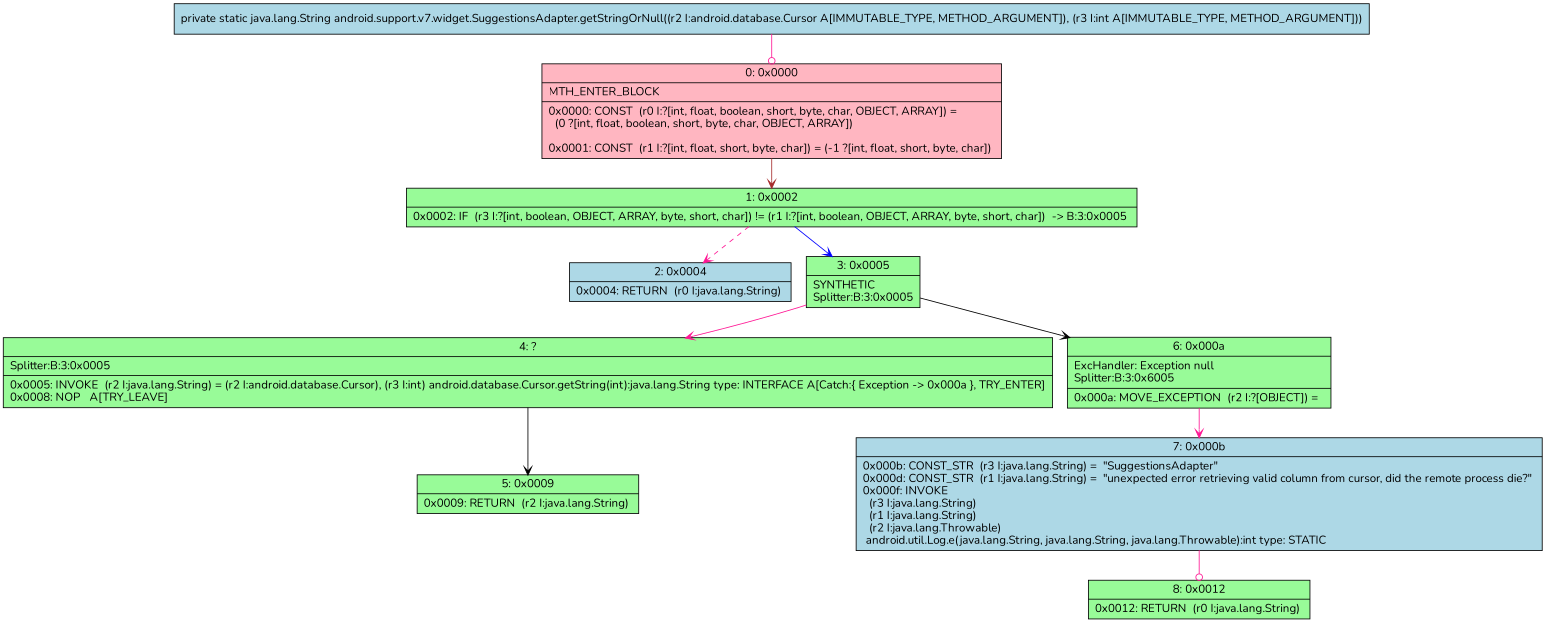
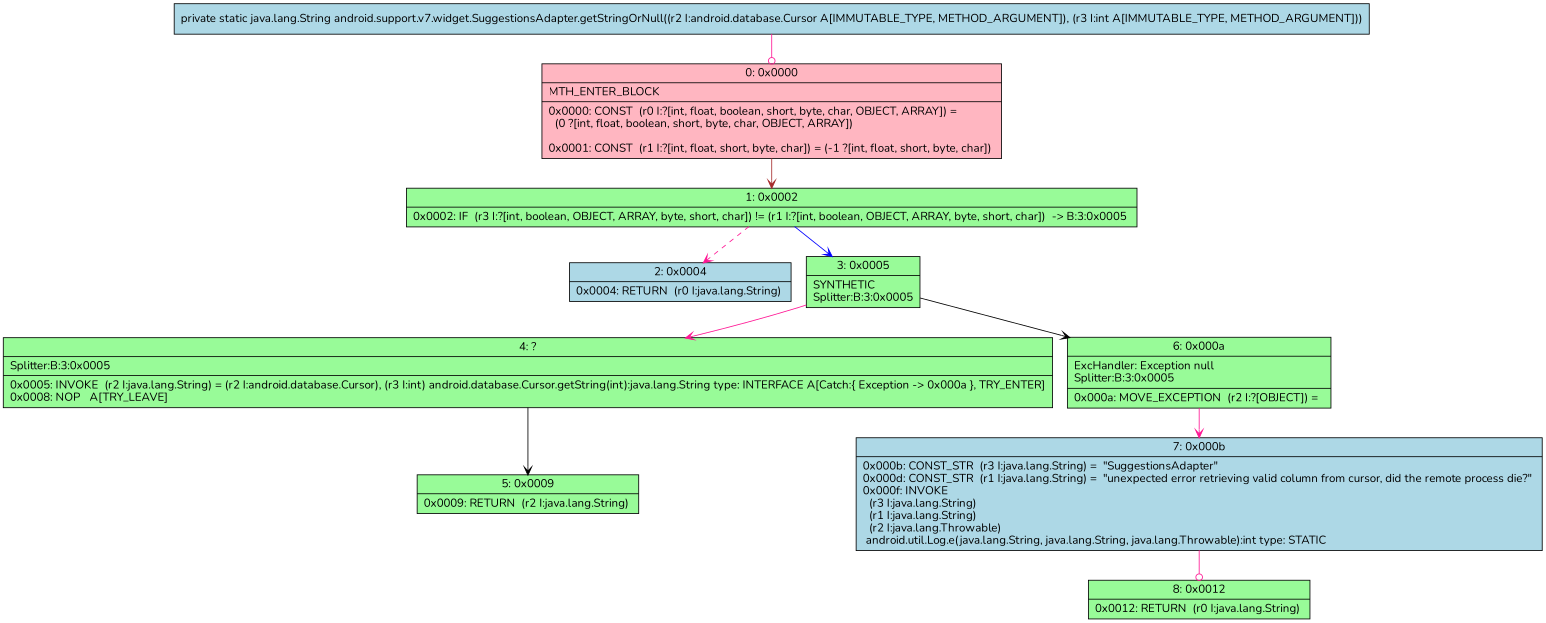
  digraph {
    fontname=Nunito
    node [fillcolor=palegreen fontname=Nunito shape=record style=filled]
    edge [arrowhead=vee color=deeppink fontname=Nunito]
    n1 [fillcolor=lightpink label="{0\:\ 0x0000|MTH_ENTER_BLOCK\l|0x0000: CONST  (r0 I:?[int, float, boolean, short, byte, char, OBJECT, ARRAY]) = \l  (0 ?[int, float, boolean, short, byte, char, OBJECT, ARRAY])\l \l0x0001: CONST  (r1 I:?[int, float, short, byte, char]) = (\-1 ?[int, float, short, byte, char]) \l}"]
    n2 [label="{1\:\ 0x0002|0x0002: IF  (r3 I:?[int, boolean, OBJECT, ARRAY, byte, short, char]) != (r1 I:?[int, boolean, OBJECT, ARRAY, byte, short, char])  \-\> B:3:0x0005 \l}"]
    n3 [fillcolor=lightblue label="{2\:\ 0x0004|0x0004: RETURN  (r0 I:java.lang.String) \l}"]
    n4 [label="{3\:\ 0x0005|SYNTHETIC\lSplitter:B:3:0x0005\l}"]
    n5 [label="{4\:\ ?|Splitter:B:3:0x0005\l|0x0005: INVOKE  (r2 I:java.lang.String) = (r2 I:android.database.Cursor), (r3 I:int) android.database.Cursor.getString(int):java.lang.String type: INTERFACE A[Catch:\{ Exception \-\> 0x000a \}, TRY_ENTER]\l0x0008: NOP   A[TRY_LEAVE]\l}"]
-   n6 [label="{6\:\ 0x000a|ExcHandler: Exception null\lSplitter:B:3:0x6005\l|0x000a: MOVE_EXCEPTION  (r2 I:?[OBJECT]) =  \l}"]
+   n6 [label="{6\:\ 0x000a|ExcHandler: Exception null\lSplitter:B:3:0x0005\l|0x000a: MOVE_EXCEPTION  (r2 I:?[OBJECT]) =  \l}"]
    n7 [label="{5\:\ 0x0009|0x0009: RETURN  (r2 I:java.lang.String) \l}"]
    n8 [fillcolor=lightblue label="{7\:\ 0x000b|0x000b: CONST_STR  (r3 I:java.lang.String) =  \"SuggestionsAdapter\" \l0x000d: CONST_STR  (r1 I:java.lang.String) =  \"unexpected error retrieving valid column from cursor, did the remote process die?\" \l0x000f: INVOKE  \l  (r3 I:java.lang.String)\l  (r1 I:java.lang.String)\l  (r2 I:java.lang.Throwable)\l android.util.Log.e(java.lang.String, java.lang.String, java.lang.Throwable):int type: STATIC \l}"]
    n9 [label="{8\:\ 0x0012|0x0012: RETURN  (r0 I:java.lang.String) \l}"]
    n10 [fillcolor=lightblue label="{private static java.lang.String android.support.v7.widget.SuggestionsAdapter.getStringOrNull((r2 I:android.database.Cursor A[IMMUTABLE_TYPE, METHOD_ARGUMENT]), (r3 I:int A[IMMUTABLE_TYPE, METHOD_ARGUMENT])) }"]
    n1 -> n2 [color=brown]
    n2 -> n3 [style=dashed]
    n2 -> n4 [color=blue]
    n4 -> n5
    n4 -> n6 [color=black]
    n5 -> n7 [color=black]
    n6 -> n8
    n8 -> n9 [arrowhead=odot]
    n10 -> n1 [arrowhead=odot]
  }
